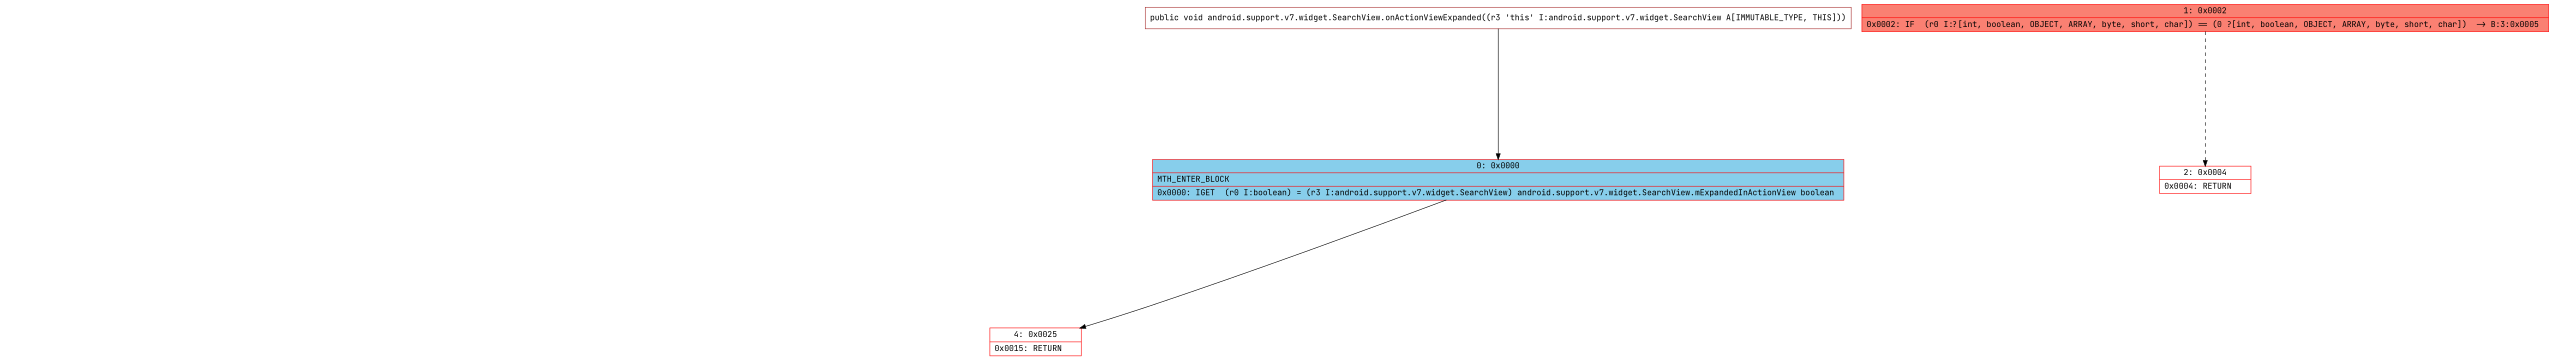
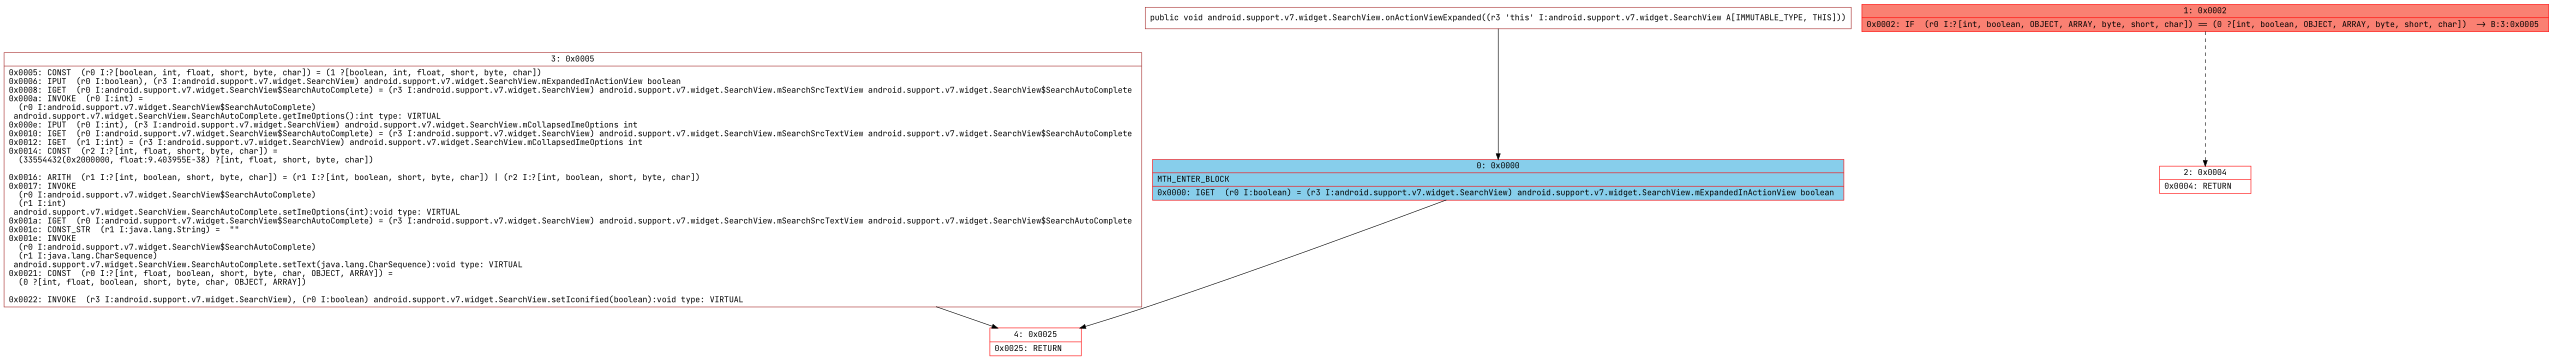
  digraph {
    fontname="JetBrains Mono"
    node [color=red fillcolor=white fontname="JetBrains Mono" shape=record style=filled]
    edge [fontname="JetBrains Mono"]
    n1 [fillcolor=skyblue label="{0\:\ 0x0000|MTH_ENTER_BLOCK\l|0x0000: IGET  (r0 I:boolean) = (r3 I:android.support.v7.widget.SearchView) android.support.v7.widget.SearchView.mExpandedInActionView boolean \l}"]
-   n2 [label="{4\:\ 0x0025|0x0015: RETURN   \l}"]
+   n2 [label="{4\:\ 0x0025|0x0025: RETURN   \l}"]
    n3 [fillcolor=salmon label="{1\:\ 0x0002|0x0002: IF  (r0 I:?[int, boolean, OBJECT, ARRAY, byte, short, char]) == (0 ?[int, boolean, OBJECT, ARRAY, byte, short, char])  \-\> B:3:0x0005 \l}"]
    n4 [label="{2\:\ 0x0004|0x0004: RETURN   \l}"]
+   n5 [color=brown label="{3\:\ 0x0005|0x0005: CONST  (r0 I:?[boolean, int, float, short, byte, char]) = (1 ?[boolean, int, float, short, byte, char]) \l0x0006: IPUT  (r0 I:boolean), (r3 I:android.support.v7.widget.SearchView) android.support.v7.widget.SearchView.mExpandedInActionView boolean \l0x0008: IGET  (r0 I:android.support.v7.widget.SearchView$SearchAutoComplete) = (r3 I:android.support.v7.widget.SearchView) android.support.v7.widget.SearchView.mSearchSrcTextView android.support.v7.widget.SearchView$SearchAutoComplete \l0x000a: INVOKE  (r0 I:int) = \l  (r0 I:android.support.v7.widget.SearchView$SearchAutoComplete)\l android.support.v7.widget.SearchView.SearchAutoComplete.getImeOptions():int type: VIRTUAL \l0x000e: IPUT  (r0 I:int), (r3 I:android.support.v7.widget.SearchView) android.support.v7.widget.SearchView.mCollapsedImeOptions int \l0x0010: IGET  (r0 I:android.support.v7.widget.SearchView$SearchAutoComplete) = (r3 I:android.support.v7.widget.SearchView) android.support.v7.widget.SearchView.mSearchSrcTextView android.support.v7.widget.SearchView$SearchAutoComplete \l0x0012: IGET  (r1 I:int) = (r3 I:android.support.v7.widget.SearchView) android.support.v7.widget.SearchView.mCollapsedImeOptions int \l0x0014: CONST  (r2 I:?[int, float, short, byte, char]) = \l  (33554432(0x2000000, float:9.403955E\-38) ?[int, float, short, byte, char])\l \l0x0016: ARITH  (r1 I:?[int, boolean, short, byte, char]) = (r1 I:?[int, boolean, short, byte, char]) \| (r2 I:?[int, boolean, short, byte, char]) \l0x0017: INVOKE  \l  (r0 I:android.support.v7.widget.SearchView$SearchAutoComplete)\l  (r1 I:int)\l android.support.v7.widget.SearchView.SearchAutoComplete.setImeOptions(int):void type: VIRTUAL \l0x001a: IGET  (r0 I:android.support.v7.widget.SearchView$SearchAutoComplete) = (r3 I:android.support.v7.widget.SearchView) android.support.v7.widget.SearchView.mSearchSrcTextView android.support.v7.widget.SearchView$SearchAutoComplete \l0x001c: CONST_STR  (r1 I:java.lang.String) =  \"\" \l0x001e: INVOKE  \l  (r0 I:android.support.v7.widget.SearchView$SearchAutoComplete)\l  (r1 I:java.lang.CharSequence)\l android.support.v7.widget.SearchView.SearchAutoComplete.setText(java.lang.CharSequence):void type: VIRTUAL \l0x0021: CONST  (r0 I:?[int, float, boolean, short, byte, char, OBJECT, ARRAY]) = \l  (0 ?[int, float, boolean, short, byte, char, OBJECT, ARRAY])\l \l0x0022: INVOKE  (r3 I:android.support.v7.widget.SearchView), (r0 I:boolean) android.support.v7.widget.SearchView.setIconified(boolean):void type: VIRTUAL \l}"]
    n6 [color=brown label="{public void android.support.v7.widget.SearchView.onActionViewExpanded((r3 'this' I:android.support.v7.widget.SearchView A[IMMUTABLE_TYPE, THIS])) }"]
    n1 -> n2
    n3 -> n4 [style=dashed]
+   n5 -> n2
    n6 -> n1
  }
